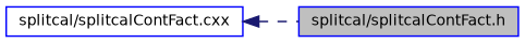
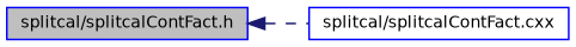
  digraph {
    rankdir=LR
    node [color=blue fontname=Helvetica fontsize=10 shape=record style=filled]
    n1 [fillcolor=grey75 fontcolor=black height=0.2 label="splitcal/splitcalContFact.h" width=0.4]
    n2 [fillcolor=white height=0.2 label="splitcal/splitcalContFact.cxx" width=0.4]
-   n2 -> n1 [color=midnightblue dir=back fontname=Helvetica fontsize=10 labelfontname=Helvetica labelfontsize=10 style=dashed]
+   n1 -> n2 [color=midnightblue dir=back fontname=Helvetica fontsize=10 labelfontname=Helvetica labelfontsize=10 style=dashed]
  }
